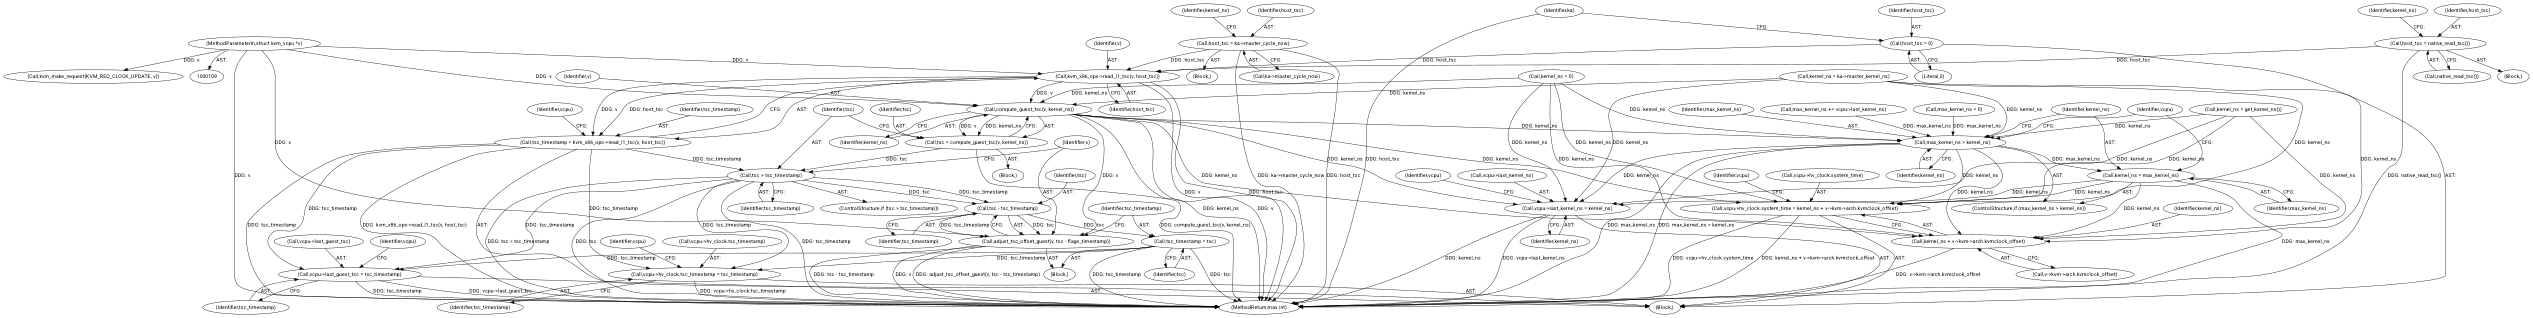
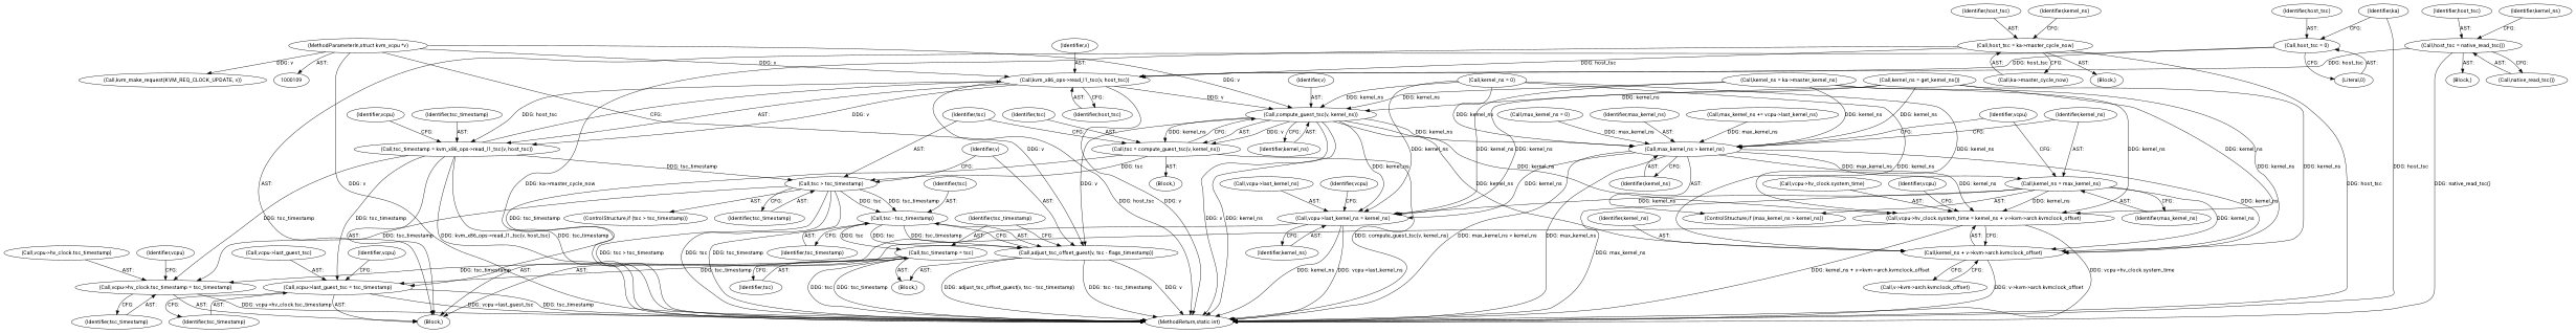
  digraph {
    fontname=Roboto
    node [fontname=Roboto]
    edge [fontname=Roboto]
    n1 [label="(Call,kvm_x86_ops->read_l1_tsc(v, host_tsc))"]
    n2 [label="(Call,tsc_timestamp = kvm_x86_ops->read_l1_tsc(v, host_tsc))"]
    n3 [label="(Call,compute_guest_tsc(v, kernel_ns))"]
-   n4 [label="(MethodReturn,max int)"]
+   n4 [label="(MethodReturn,static int)"]
    n5 [label="(Identifier,host_tsc)"]
    n6 [label="(Block,)"]
    n7 [label="(Call,tsc > tsc_timestamp)"]
    n8 [label="(Call,vcpu->hv_clock.tsc_timestamp = tsc_timestamp)"]
    n9 [label="(Call,vcpu->last_guest_tsc = tsc_timestamp)"]
    n10 [label="(Call,adjust_tsc_offset_guest(v, tsc - flags_timestamp))"]
    n11 [label="(Call,tsc = compute_guest_tsc(v, kernel_ns))"]
    n12 [label="(Call,max_kernel_ns > kernel_ns)"]
    n13 [label="(Call,vcpu->hv_clock.system_time = kernel_ns + v->kvm->arch.kvmclock_offset)"]
    n14 [label="(Call,kernel_ns + v->kvm->arch.kvmclock_offset)"]
    n15 [label="(Call,vcpu->last_kernel_ns = kernel_ns)"]
    n16 [label="(Identifier,kernel_ns)"]
    n17 [label="(MethodParameterIn,struct kvm_vcpu *v)"]
    n18 [label="(Call,kvm_make_request(KVM_REQ_CLOCK_UPDATE, v))"]
    1000109
    n20 [label="(Call,tsc - tsc_timestamp)"]
    n21 [label="(Block,)"]
    n22 [label="(Call,host_tsc = ka->master_cycle_now)"]
    n23 [label="(Block,)"]
    n24 [label="(Call,ka->master_cycle_now)"]
    n25 [label="(Call,host_tsc = 0)"]
    n26 [label="(Literal,0)"]
    n27 [label="(Call,host_tsc = native_read_tsc())"]
    n28 [label="(Block,)"]
    n29 [label="(Call,native_read_tsc())"]
    n30 [label="(ControlStructure,if (tsc > tsc_timestamp))"]
    n31 [label="(Identifier,tsc_timestamp)"]
    n32 [label="(Identifier,tsc_timestamp)"]
    n33 [label="(Identifier,tsc_timestamp)"]
    n34 [label="(Call,tsc_timestamp = tsc)"]
    n35 [label="(Identifier,tsc_timestamp)"]
    n36 [label="(Identifier,tsc)"]
    n37 [label="(Block,)"]
    n38 [label="(Call,kernel_ns = max_kernel_ns)"]
    n39 [label="(Identifier,kernel_ns)"]
    n40 [label="(ControlStructure,if (max_kernel_ns > kernel_ns))"]
    n41 [label="(Call,v->kvm->arch.kvmclock_offset)"]
    n42 [label="(Identifier,kernel_ns)"]
    n43 [label="(Identifier,max_kernel_ns)"]
    n44 [label="(Call,vcpu->hv_clock.system_time)"]
    n45 [label="(Identifier,host_tsc)"]
    n46 [label="(Call,vcpu->hv_clock.tsc_timestamp)"]
    n47 [label="(Identifier,host_tsc)"]
    n48 [label="(Identifier,host_tsc)"]
    n49 [label="(Identifier,vcpu)"]
    n50 [label="(Identifier,kernel_ns)"]
    n51 [label="(Identifier,max_kernel_ns)"]
    n52 [label="(Identifier,vcpu)"]
    n53 [label="(Call,max_kernel_ns += vcpu->last_kernel_ns)"]
    n54 [label="(Identifier,tsc_timestamp)"]
    n55 [label="(Identifier,v)"]
    n56 [label="(Call,kernel_ns = ka->master_kernel_ns)"]
    n57 [label="(Identifier,kernel_ns)"]
    n58 [label="(Call,vcpu->last_guest_tsc)"]
    n59 [label="(Identifier,v)"]
    n60 [label="(Identifier,kernel_ns)"]
    n61 [label="(Call,kernel_ns = get_kernel_ns())"]
    n62 [label="(Call,vcpu->last_kernel_ns)"]
    n63 [label="(Identifier,vcpu)"]
    n64 [label="(Call,max_kernel_ns = 0)"]
    n65 [label="(Identifier,tsc_timestamp)"]
    n66 [label="(Identifier,vcpu)"]
    n67 [label="(Identifier,kernel_ns)"]
    n68 [label="(Identifier,v)"]
    n69 [label="(Identifier,tsc)"]
    n70 [label="(Call,kernel_ns = 0)"]
    n71 [label="(Identifier,tsc)"]
    n72 [label="(Identifier,vcpu)"]
    n73 [label="(Identifier,ka)"]
    n74 [label="(Identifier,vcpu)"]
    n75 [label="(Identifier,tsc)"]
    n1 -> n2 [label="AST: "]
    n1 -> n2 [label="DDG: v"]
    n1 -> n2 [label="DDG: host_tsc"]
    n1 -> n3 [label="DDG: v"]
    n1 -> n4 [label="DDG: v"]
    n1 -> n4 [label="DDG: host_tsc"]
    n1 -> n5 [label="CFG: "]
    n2 -> n1 [label="CFG: "]
    n2 -> n4 [label="DDG: tsc_timestamp"]
    n2 -> n4 [label="DDG: kvm_x86_ops->read_l1_tsc(v, host_tsc)"]
    n2 -> n6 [label="AST: "]
    n2 -> n7 [label="DDG: tsc_timestamp"]
    n2 -> n8 [label="DDG: tsc_timestamp"]
    n2 -> n9 [label="DDG: tsc_timestamp"]
    n3 -> n4 [label="DDG: v"]
    n3 -> n4 [label="DDG: kernel_ns"]
    n3 -> n10 [label="DDG: v"]
    n3 -> n11 [label="AST: "]
    n3 -> n11 [label="DDG: v"]
    n3 -> n11 [label="DDG: kernel_ns"]
    n3 -> n12 [label="DDG: kernel_ns"]
    n3 -> n13 [label="DDG: kernel_ns"]
    n3 -> n14 [label="DDG: kernel_ns"]
    n3 -> n15 [label="DDG: kernel_ns"]
    n3 -> n16 [label="CFG: "]
    n5 -> n1 [label="AST: "]
    n7 -> n4 [label="DDG: tsc_timestamp"]
    n7 -> n4 [label="DDG: tsc > tsc_timestamp"]
    n7 -> n4 [label="DDG: tsc"]
    n7 -> n8 [label="DDG: tsc_timestamp"]
-   n7 -> n9 [label="DDG: tsc_timestamp"]
+   n11 -> n9 [label="DDG: tsc_timestamp"]
    n7 -> n20 [label="DDG: tsc"]
    n7 -> n20 [label="DDG: tsc_timestamp"]
    n7 -> n30 [label="AST: "]
    n7 -> n31 [label="CFG: "]
    n8 -> n4 [label="DDG: vcpu->hv_clock.tsc_timestamp"]
    n8 -> n6 [label="AST: "]
    n8 -> n32 [label="CFG: "]
    n9 -> n4 [label="DDG: vcpu->last_guest_tsc"]
    n9 -> n4 [label="DDG: tsc_timestamp"]
    n9 -> n6 [label="AST: "]
    n9 -> n33 [label="CFG: "]
    n10 -> n4 [label="DDG: adjust_tsc_offset_guest(v, tsc - tsc_timestamp)"]
    n10 -> n4 [label="DDG: tsc - tsc_timestamp"]
    n10 -> n4 [label="DDG: v"]
    n10 -> n20 [label="CFG: "]
    n10 -> n21 [label="AST: "]
    n11 -> n3 [label="CFG: "]
    n11 -> n4 [label="DDG: compute_guest_tsc(v, kernel_ns)"]
    n11 -> n7 [label="DDG: tsc"]
    n11 -> n37 [label="AST: "]
    n12 -> n4 [label="DDG: max_kernel_ns > kernel_ns"]
    n12 -> n4 [label="DDG: max_kernel_ns"]
    n12 -> n13 [label="DDG: kernel_ns"]
    n12 -> n14 [label="DDG: kernel_ns"]
    n12 -> n15 [label="DDG: kernel_ns"]
    n12 -> n38 [label="DDG: max_kernel_ns"]
    n12 -> n39 [label="CFG: "]
    n12 -> n40 [label="AST: "]
    n13 -> n4 [label="DDG: kernel_ns + v->kvm->arch.kvmclock_offset"]
    n13 -> n4 [label="DDG: vcpu->hv_clock.system_time"]
    n13 -> n6 [label="AST: "]
    n13 -> n14 [label="CFG: "]
    n14 -> n4 [label="DDG: v->kvm->arch.kvmclock_offset"]
    n14 -> n13 [label="AST: "]
    n14 -> n41 [label="CFG: "]
    n15 -> n4 [label="DDG: vcpu->last_kernel_ns"]
    n15 -> n4 [label="DDG: kernel_ns"]
    n15 -> n6 [label="AST: "]
    n15 -> n42 [label="CFG: "]
    n16 -> n3 [label="AST: "]
    n17 -> n1 [label="DDG: v"]
    n17 -> n3 [label="DDG: v"]
    n17 -> n4 [label="DDG: v"]
    n17 -> n10 [label="DDG: v"]
    n17 -> n18 [label="DDG: v"]
    n17 -> 1000109 [label="AST: "]
    n20 -> n10 [label="AST: "]
    n20 -> n10 [label="DDG: tsc"]
    n20 -> n10 [label="DDG: tsc_timestamp"]
    n20 -> n34 [label="DDG: tsc"]
    n20 -> n35 [label="CFG: "]
    n22 -> n1 [label="DDG: host_tsc"]
    n22 -> n4 [label="DDG: host_tsc"]
    n22 -> n4 [label="DDG: ka->master_cycle_now"]
    n22 -> n23 [label="AST: "]
    n22 -> n24 [label="CFG: "]
    n24 -> n22 [label="AST: "]
    n25 -> n1 [label="DDG: host_tsc"]
    n25 -> n6 [label="AST: "]
    n25 -> n26 [label="CFG: "]
    n26 -> n25 [label="AST: "]
    n27 -> n1 [label="DDG: host_tsc"]
    n27 -> n4 [label="DDG: native_read_tsc()"]
    n27 -> n28 [label="AST: "]
    n27 -> n29 [label="CFG: "]
    n29 -> n27 [label="AST: "]
    n31 -> n7 [label="AST: "]
    n32 -> n8 [label="AST: "]
    n33 -> n9 [label="AST: "]
    n34 -> n4 [label="DDG: tsc_timestamp"]
    n34 -> n4 [label="DDG: tsc"]
    n34 -> n8 [label="DDG: tsc_timestamp"]
    n34 -> n9 [label="DDG: tsc_timestamp"]
    n34 -> n21 [label="AST: "]
    n34 -> n36 [label="CFG: "]
    n35 -> n20 [label="AST: "]
    n36 -> n34 [label="AST: "]
    n38 -> n4 [label="DDG: max_kernel_ns"]
    n38 -> n13 [label="DDG: kernel_ns"]
    n38 -> n14 [label="DDG: kernel_ns"]
    n38 -> n15 [label="DDG: kernel_ns"]
    n38 -> n40 [label="AST: "]
    n38 -> n43 [label="CFG: "]
    n39 -> n12 [label="AST: "]
-   n41 -> n14 [label="AST: "]
+   n41 -> n14 [label="CFG: "]
    n42 -> n15 [label="AST: "]
    n43 -> n38 [label="AST: "]
    n44 -> n13 [label="AST: "]
    n45 -> n22 [label="AST: "]
    n46 -> n8 [label="AST: "]
    n47 -> n27 [label="AST: "]
    n48 -> n25 [label="AST: "]
    n49 -> n9 [label="CFG: "]
    n50 -> n22 [label="CFG: "]
    n51 -> n12 [label="AST: "]
    n52 -> n15 [label="CFG: "]
    n53 -> n12 [label="DDG: max_kernel_ns"]
    n54 -> n10 [label="CFG: "]
    n54 -> n34 [label="AST: "]
    n55 -> n1 [label="AST: "]
    n56 -> n3 [label="DDG: kernel_ns"]
    n56 -> n12 [label="DDG: kernel_ns"]
    n56 -> n13 [label="DDG: kernel_ns"]
    n56 -> n14 [label="DDG: kernel_ns"]
    n56 -> n15 [label="DDG: kernel_ns"]
    n57 -> n12 [label="CFG: "]
    n57 -> n38 [label="AST: "]
    n58 -> n9 [label="AST: "]
    n59 -> n7 [label="CFG: "]
    n59 -> n10 [label="AST: "]
    n60 -> n27 [label="CFG: "]
+   n61 -> n3 [label="DDG: kernel_ns"]
    n61 -> n12 [label="DDG: kernel_ns"]
    n61 -> n13 [label="DDG: kernel_ns"]
    n61 -> n14 [label="DDG: kernel_ns"]
    n61 -> n15 [label="DDG: kernel_ns"]
    n62 -> n15 [label="AST: "]
    n63 -> n2 [label="CFG: "]
    n64 -> n12 [label="DDG: max_kernel_ns"]
    n65 -> n2 [label="AST: "]
    n66 -> n8 [label="CFG: "]
    n67 -> n14 [label="AST: "]
    n68 -> n3 [label="AST: "]
    n69 -> n11 [label="AST: "]
    n70 -> n3 [label="DDG: kernel_ns"]
    n70 -> n12 [label="DDG: kernel_ns"]
    n70 -> n13 [label="DDG: kernel_ns"]
    n70 -> n14 [label="DDG: kernel_ns"]
    n70 -> n15 [label="DDG: kernel_ns"]
    n71 -> n20 [label="AST: "]
    n72 -> n12 [label="CFG: "]
    n72 -> n38 [label="CFG: "]
    n73 -> n4 [label="DDG: host_tsc"]
    n73 -> n25 [label="CFG: "]
    n74 -> n13 [label="CFG: "]
    n75 -> n7 [label="AST: "]
    n75 -> n11 [label="CFG: "]
  }
